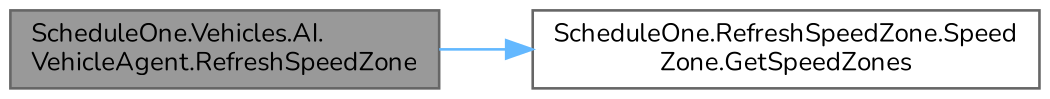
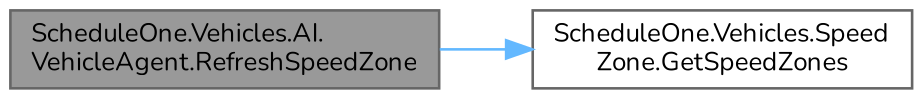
  digraph {
    rankdir=LR
    fontname=Nunito
    node [fontname=Nunito fontsize=10 shape=box style=filled]
    n1 [color=gray40 fillcolor=grey60 fontcolor=black height=0.2 label="ScheduleOne.Vehicles.AI.\lVehicleAgent.RefreshSpeedZone" width=0.4]
-   n2 [color=grey40 fillcolor=white height=0.2 label="ScheduleOne.RefreshSpeedZone.Speed\lZone.GetSpeedZones" width=0.4]
+   n2 [color=grey40 fillcolor=white height=0.2 label="ScheduleOne.Vehicles.Speed\lZone.GetSpeedZones" width=0.4]
    n1 -> n2 [color=steelblue1 fontname=Nunito fontsize=10 labelfontname=Helvetica labelfontsize=10 style=solid]
  }
